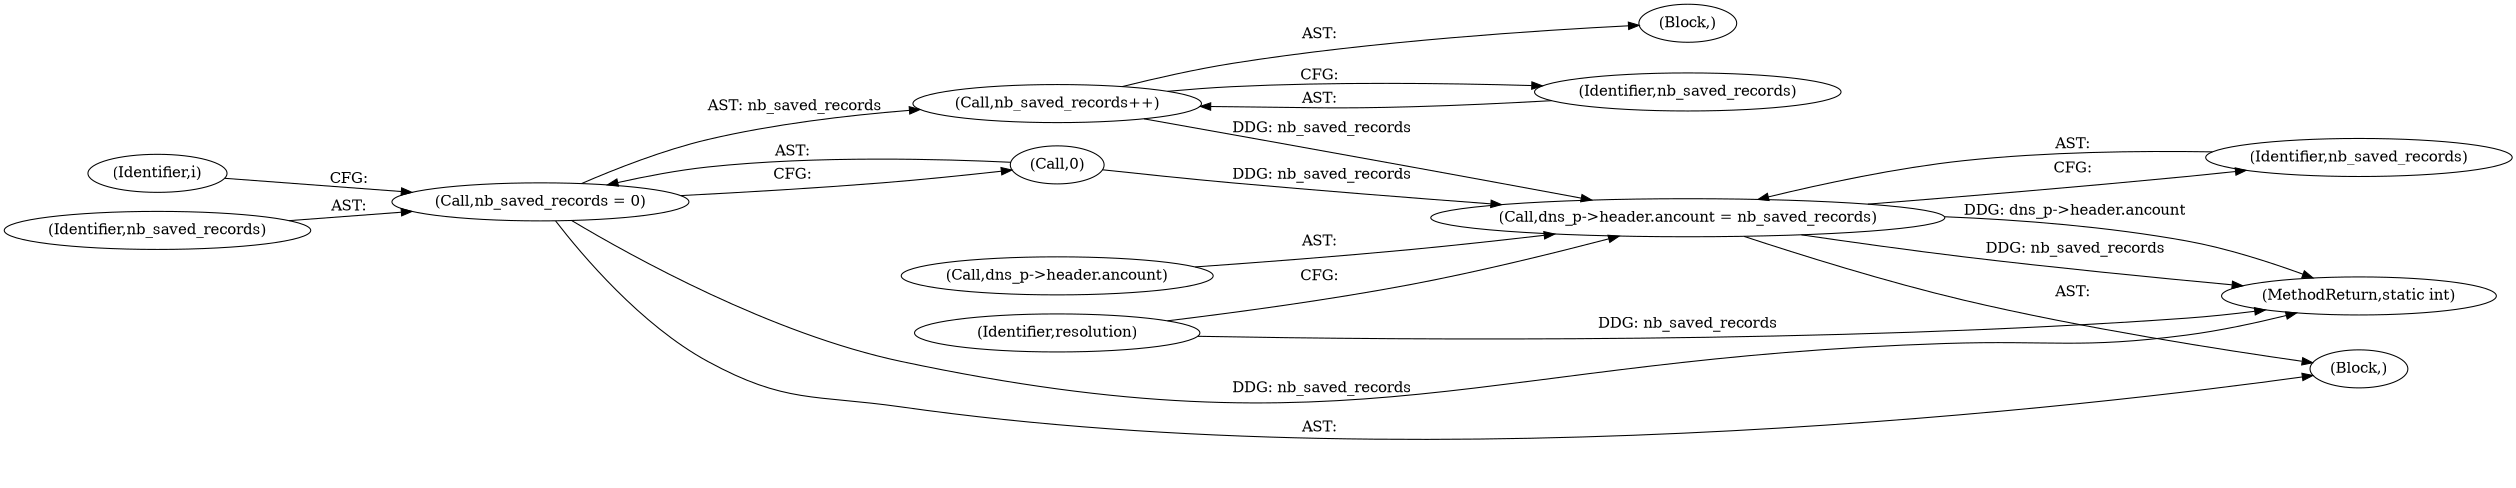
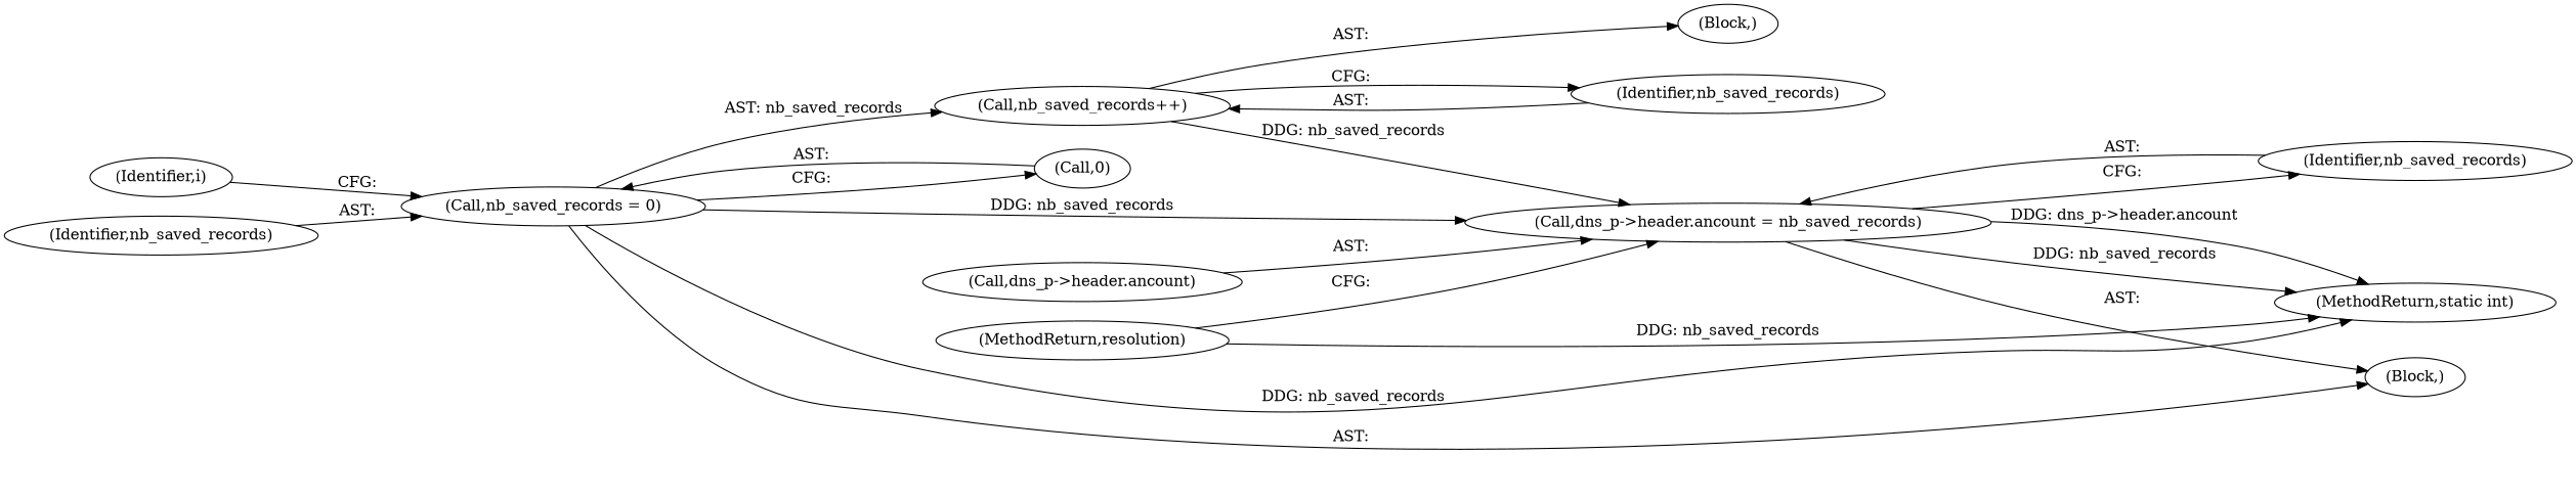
  digraph {
    rankdir=LR
    n1 [label="(Call,dns_p->header.ancount = nb_saved_records)"]
    n2 [label="(MethodReturn,static int)"]
    n3 [label="(Identifier,nb_saved_records)"]
    n4 [label="(Block,)"]
    n5 [label="(Call,nb_saved_records++)"]
    n6 [label="(Identifier,nb_saved_records)"]
    n7 [label="(Block,)"]
    n8 [label="(Call,nb_saved_records = 0)"]
    n9 [label="(Call,0)"]
-   n10 [label="(Identifier,resolution)"]
+   n10 [label="(MethodReturn,resolution)"]
    n11 [label="(Identifier,i)"]
    n12 [label="(Identifier,nb_saved_records)"]
    n13 [label="(Call,dns_p->header.ancount)"]
    n1 -> n2 [label="DDG: nb_saved_records"]
    n1 -> n2 [label="DDG: dns_p->header.ancount"]
    n1 -> n3 [label="CFG: "]
    n1 -> n4 [label="AST: "]
    n3 -> n1 [label="AST: "]
    n5 -> n1 [label="DDG: nb_saved_records"]
    n5 -> n6 [label="CFG: "]
    n5 -> n7 [label="AST: "]
    n6 -> n5 [label="AST: "]
-   n9 -> n1 [label="DDG: nb_saved_records"]
+   n8 -> n1 [label="DDG: nb_saved_records"]
    n8 -> n2 [label="DDG: nb_saved_records"]
    n8 -> n4 [label="AST: "]
    n8 -> n5 [label="AST: nb_saved_records"]
    n8 -> n9 [label="CFG: "]
    n9 -> n8 [label="AST: "]
    n10 -> n1 [label="CFG: "]
    n10 -> n2 [label="DDG: nb_saved_records"]
    n11 -> n8 [label="CFG: "]
    n12 -> n8 [label="AST: "]
    n13 -> n1 [label="AST: "]
  }
